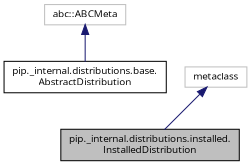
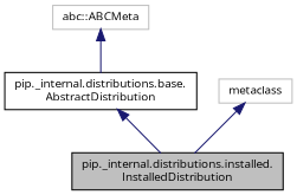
  digraph {
    fontname="Open Sans"
    node [color=black fillcolor=white fontname="Open Sans" fontsize=10 shape=record style=filled]
    edge [color=midnightblue dir=back fontname="Open Sans" fontsize=10 labelfontname=Helvetica labelfontsize=10 style=solid]
    n1 [fillcolor=grey75 fontcolor=black height=0.2 label="pip._internal.distributions.installed.\lInstalledDistribution" width=0.4]
    n2 [height=0.2 label="pip._internal.distributions.base.\lAbstractDistribution" width=0.4]
    n3 [color=grey75 height=0.2 label=metaclass width=0.4]
    n4 [color=grey75 height=0.2 label="abc::ABCMeta" width=0.4]
+   n2 -> n1
    n3 -> n1
    n4 -> n2
  }
